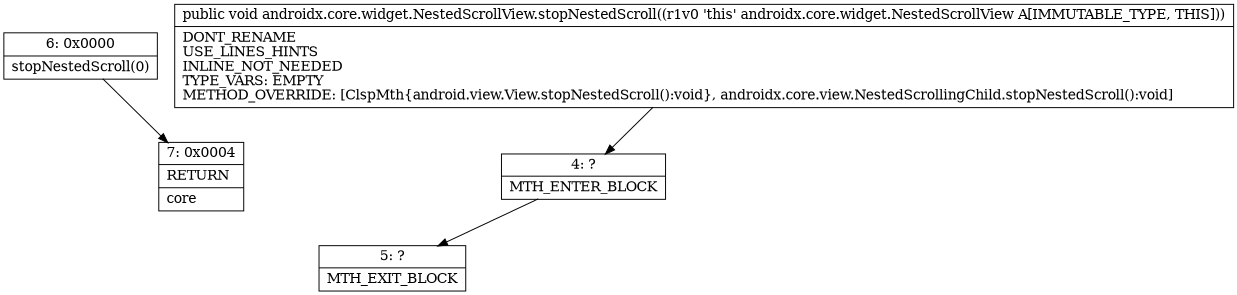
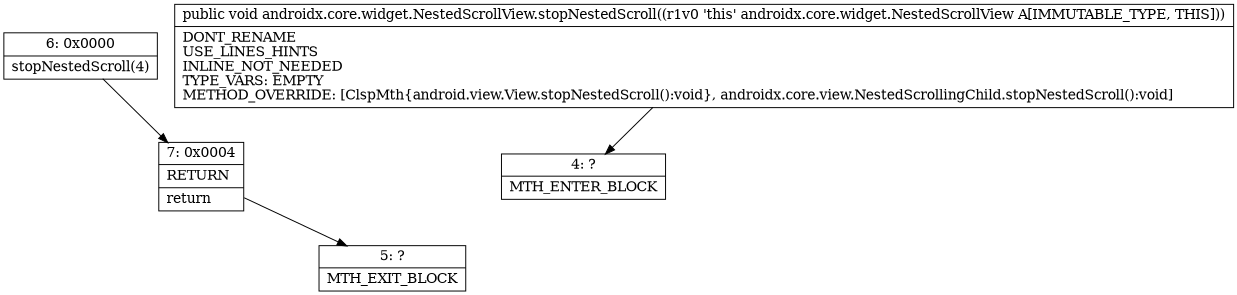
  digraph {
    node [shape=record]
    n1 [label="{4\:\ ?|MTH_ENTER_BLOCK\l}"]
-   n2 [label="{6\:\ 0x0000|stopNestedScroll(0)\l}"]
-   n3 [label="{7\:\ 0x0004|RETURN\l|core\l}"]
+   n2 [label="{6\:\ 0x0000|stopNestedScroll(4)\l}"]
+   n3 [label="{7\:\ 0x0004|RETURN\l|return\l}"]
    n4 [label="{5\:\ ?|MTH_EXIT_BLOCK\l}"]
    n5 [label="{public void androidx.core.widget.NestedScrollView.stopNestedScroll((r1v0 'this' androidx.core.widget.NestedScrollView A[IMMUTABLE_TYPE, THIS]))  | DONT_RENAME\lUSE_LINES_HINTS\lINLINE_NOT_NEEDED\lTYPE_VARS: EMPTY\lMETHOD_OVERRIDE: [ClspMth\{android.view.View.stopNestedScroll():void\}, androidx.core.view.NestedScrollingChild.stopNestedScroll():void]\l}"]
    n2 -> n3
-   n1 -> n4
+   n3 -> n4
    n5 -> n1
  }
